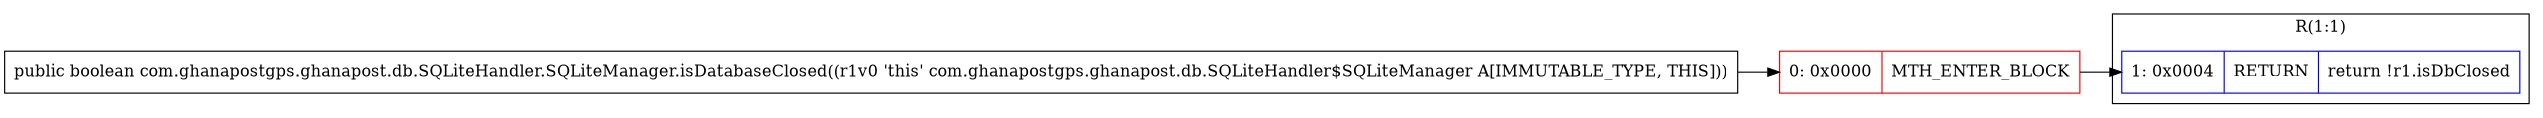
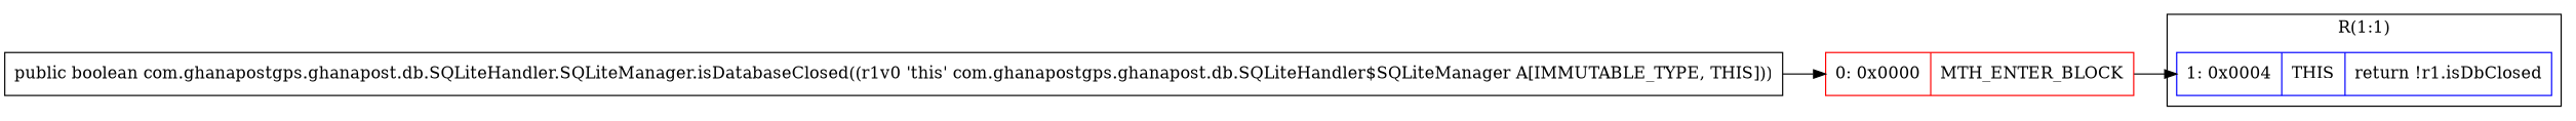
  digraph {
    rankdir=LR
    node [shape=record]
-   n1 [color=blue label="{1\:\ 0x0004|RETURN\l|return !r1.isDbClosed\l}"]
+   n1 [color=blue label="{1\:\ 0x0004|THIS\l|return !r1.isDbClosed\l}"]
    n2 [color=red label="{0\:\ 0x0000|MTH_ENTER_BLOCK\l}"]
    n3 [label="{public boolean com.ghanapostgps.ghanapost.db.SQLiteHandler.SQLiteManager.isDatabaseClosed((r1v0 'this' com.ghanapostgps.ghanapost.db.SQLiteHandler$SQLiteManager A[IMMUTABLE_TYPE, THIS])) }"]
    subgraph cluster_1 {
      label="R(1:1)"
      n1
    }
    n2 -> n1
    n3 -> n2
  }
